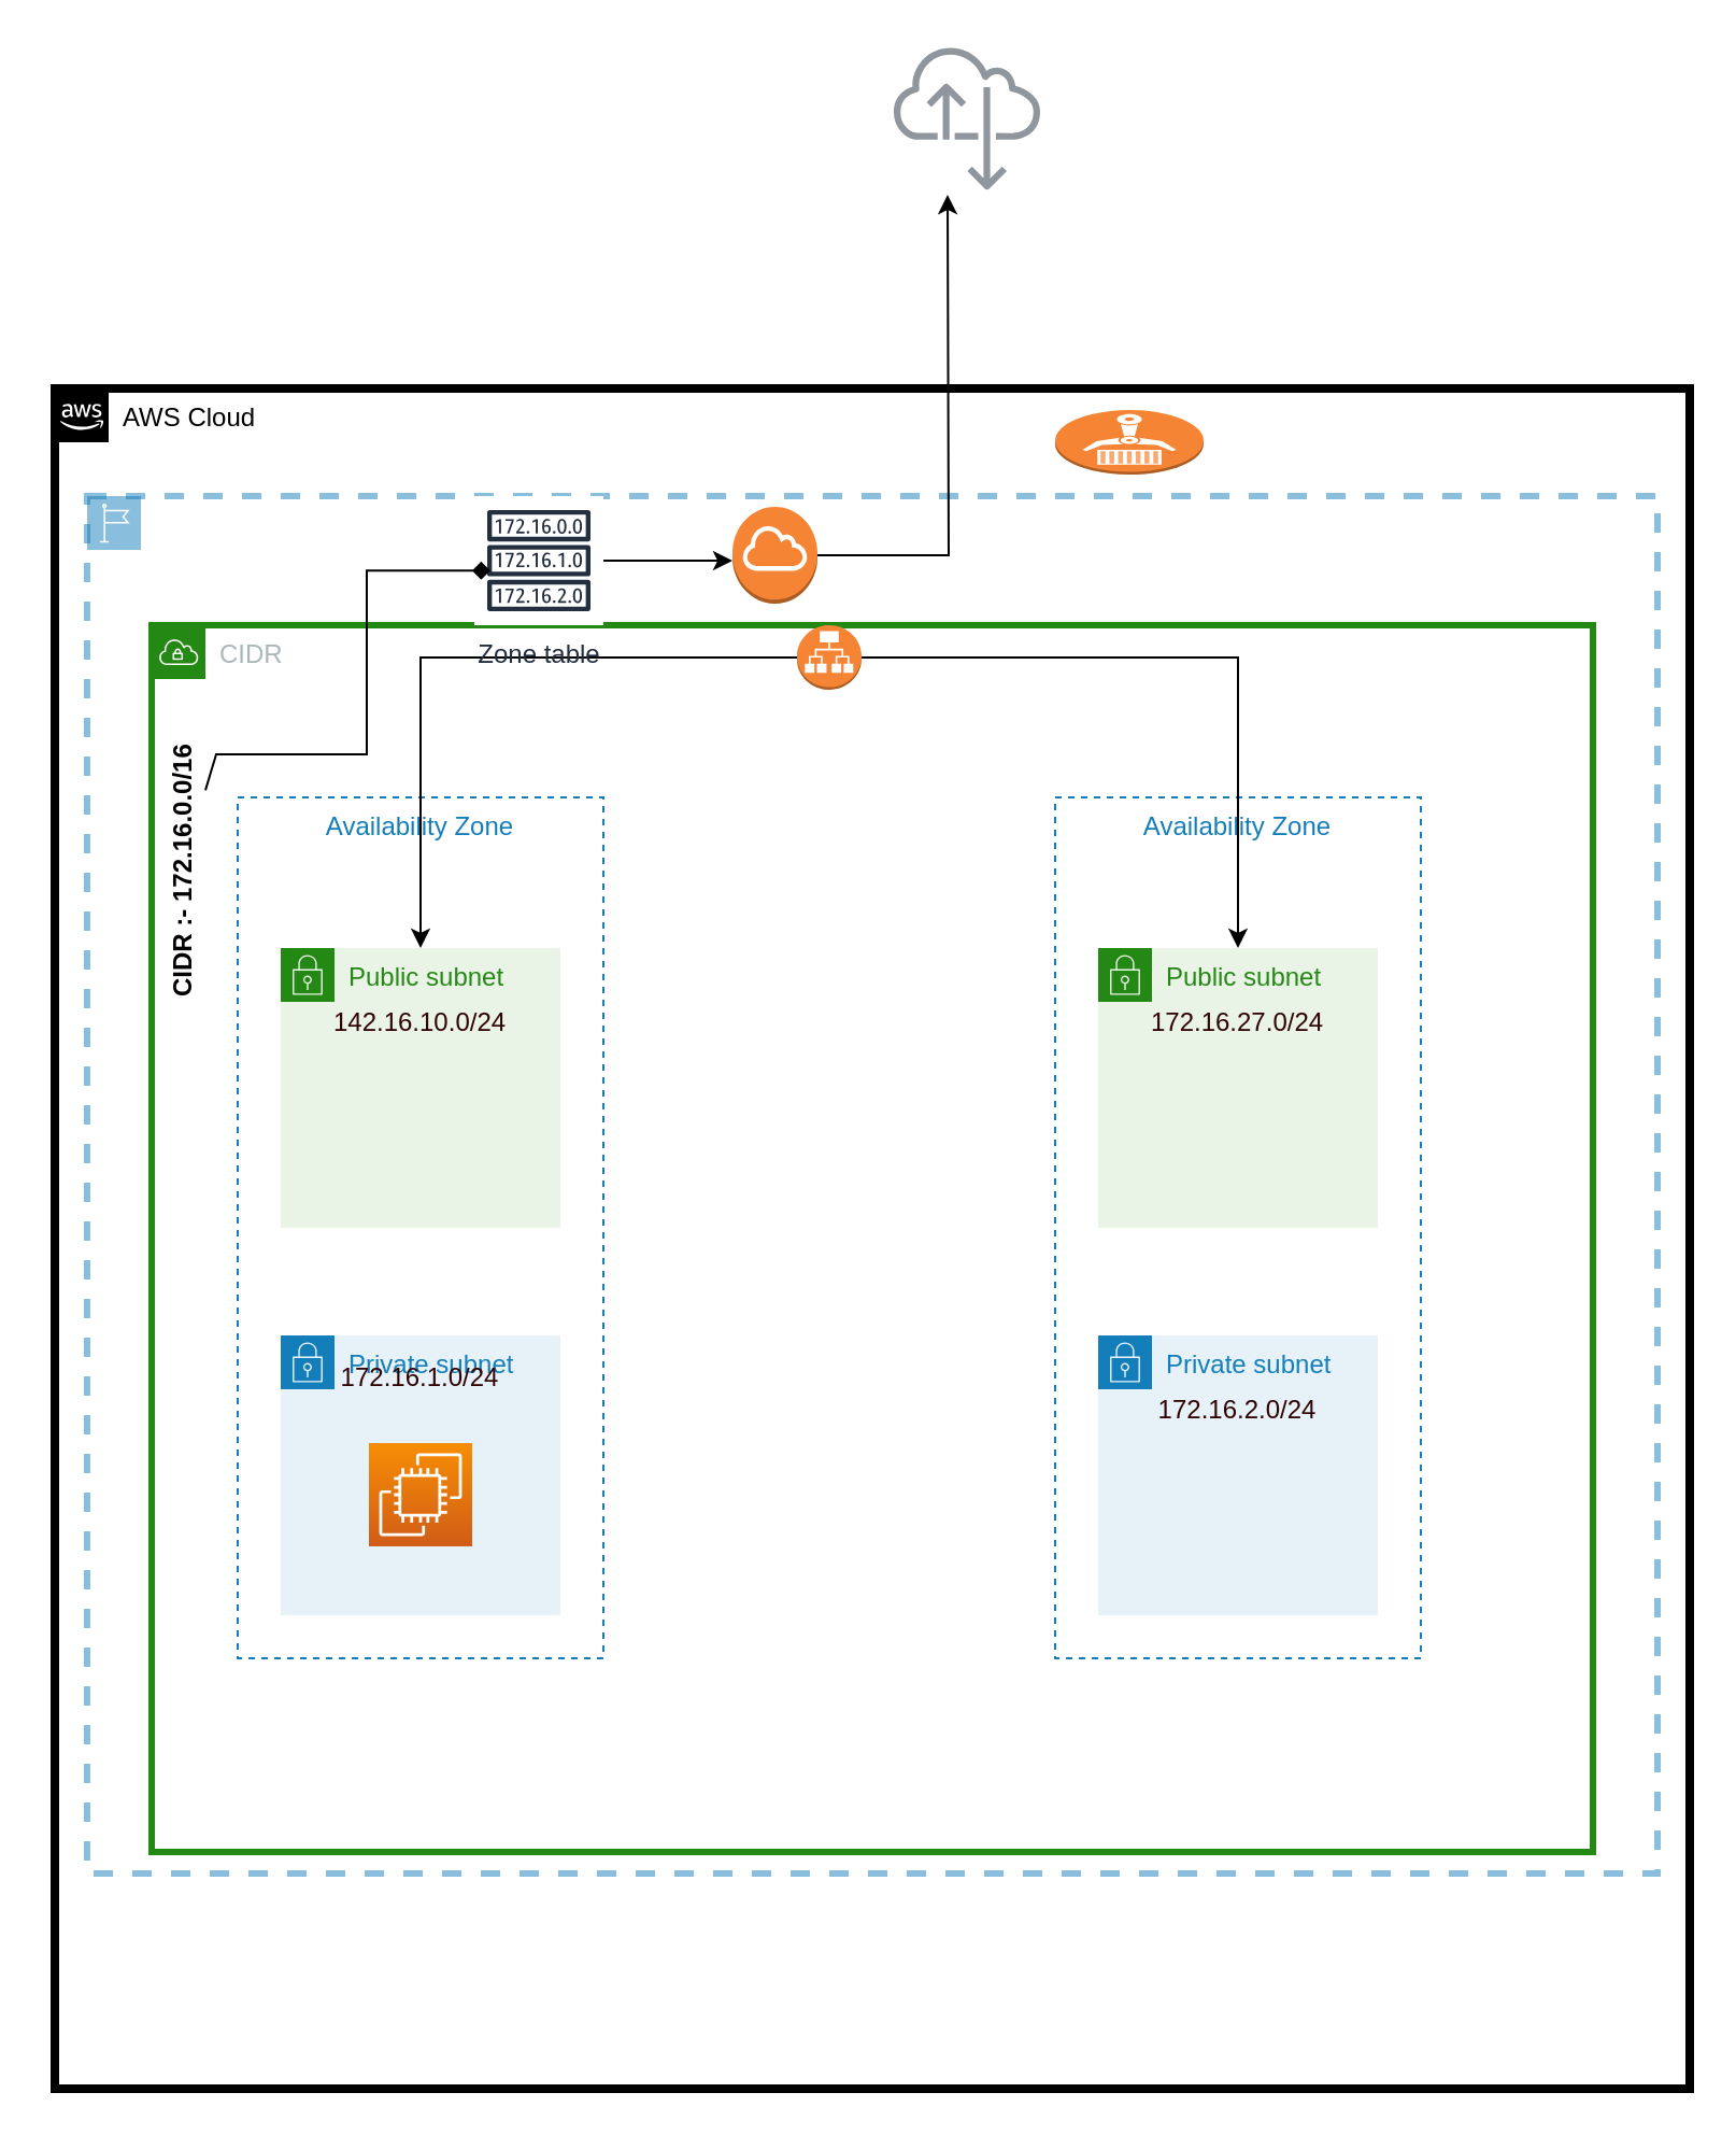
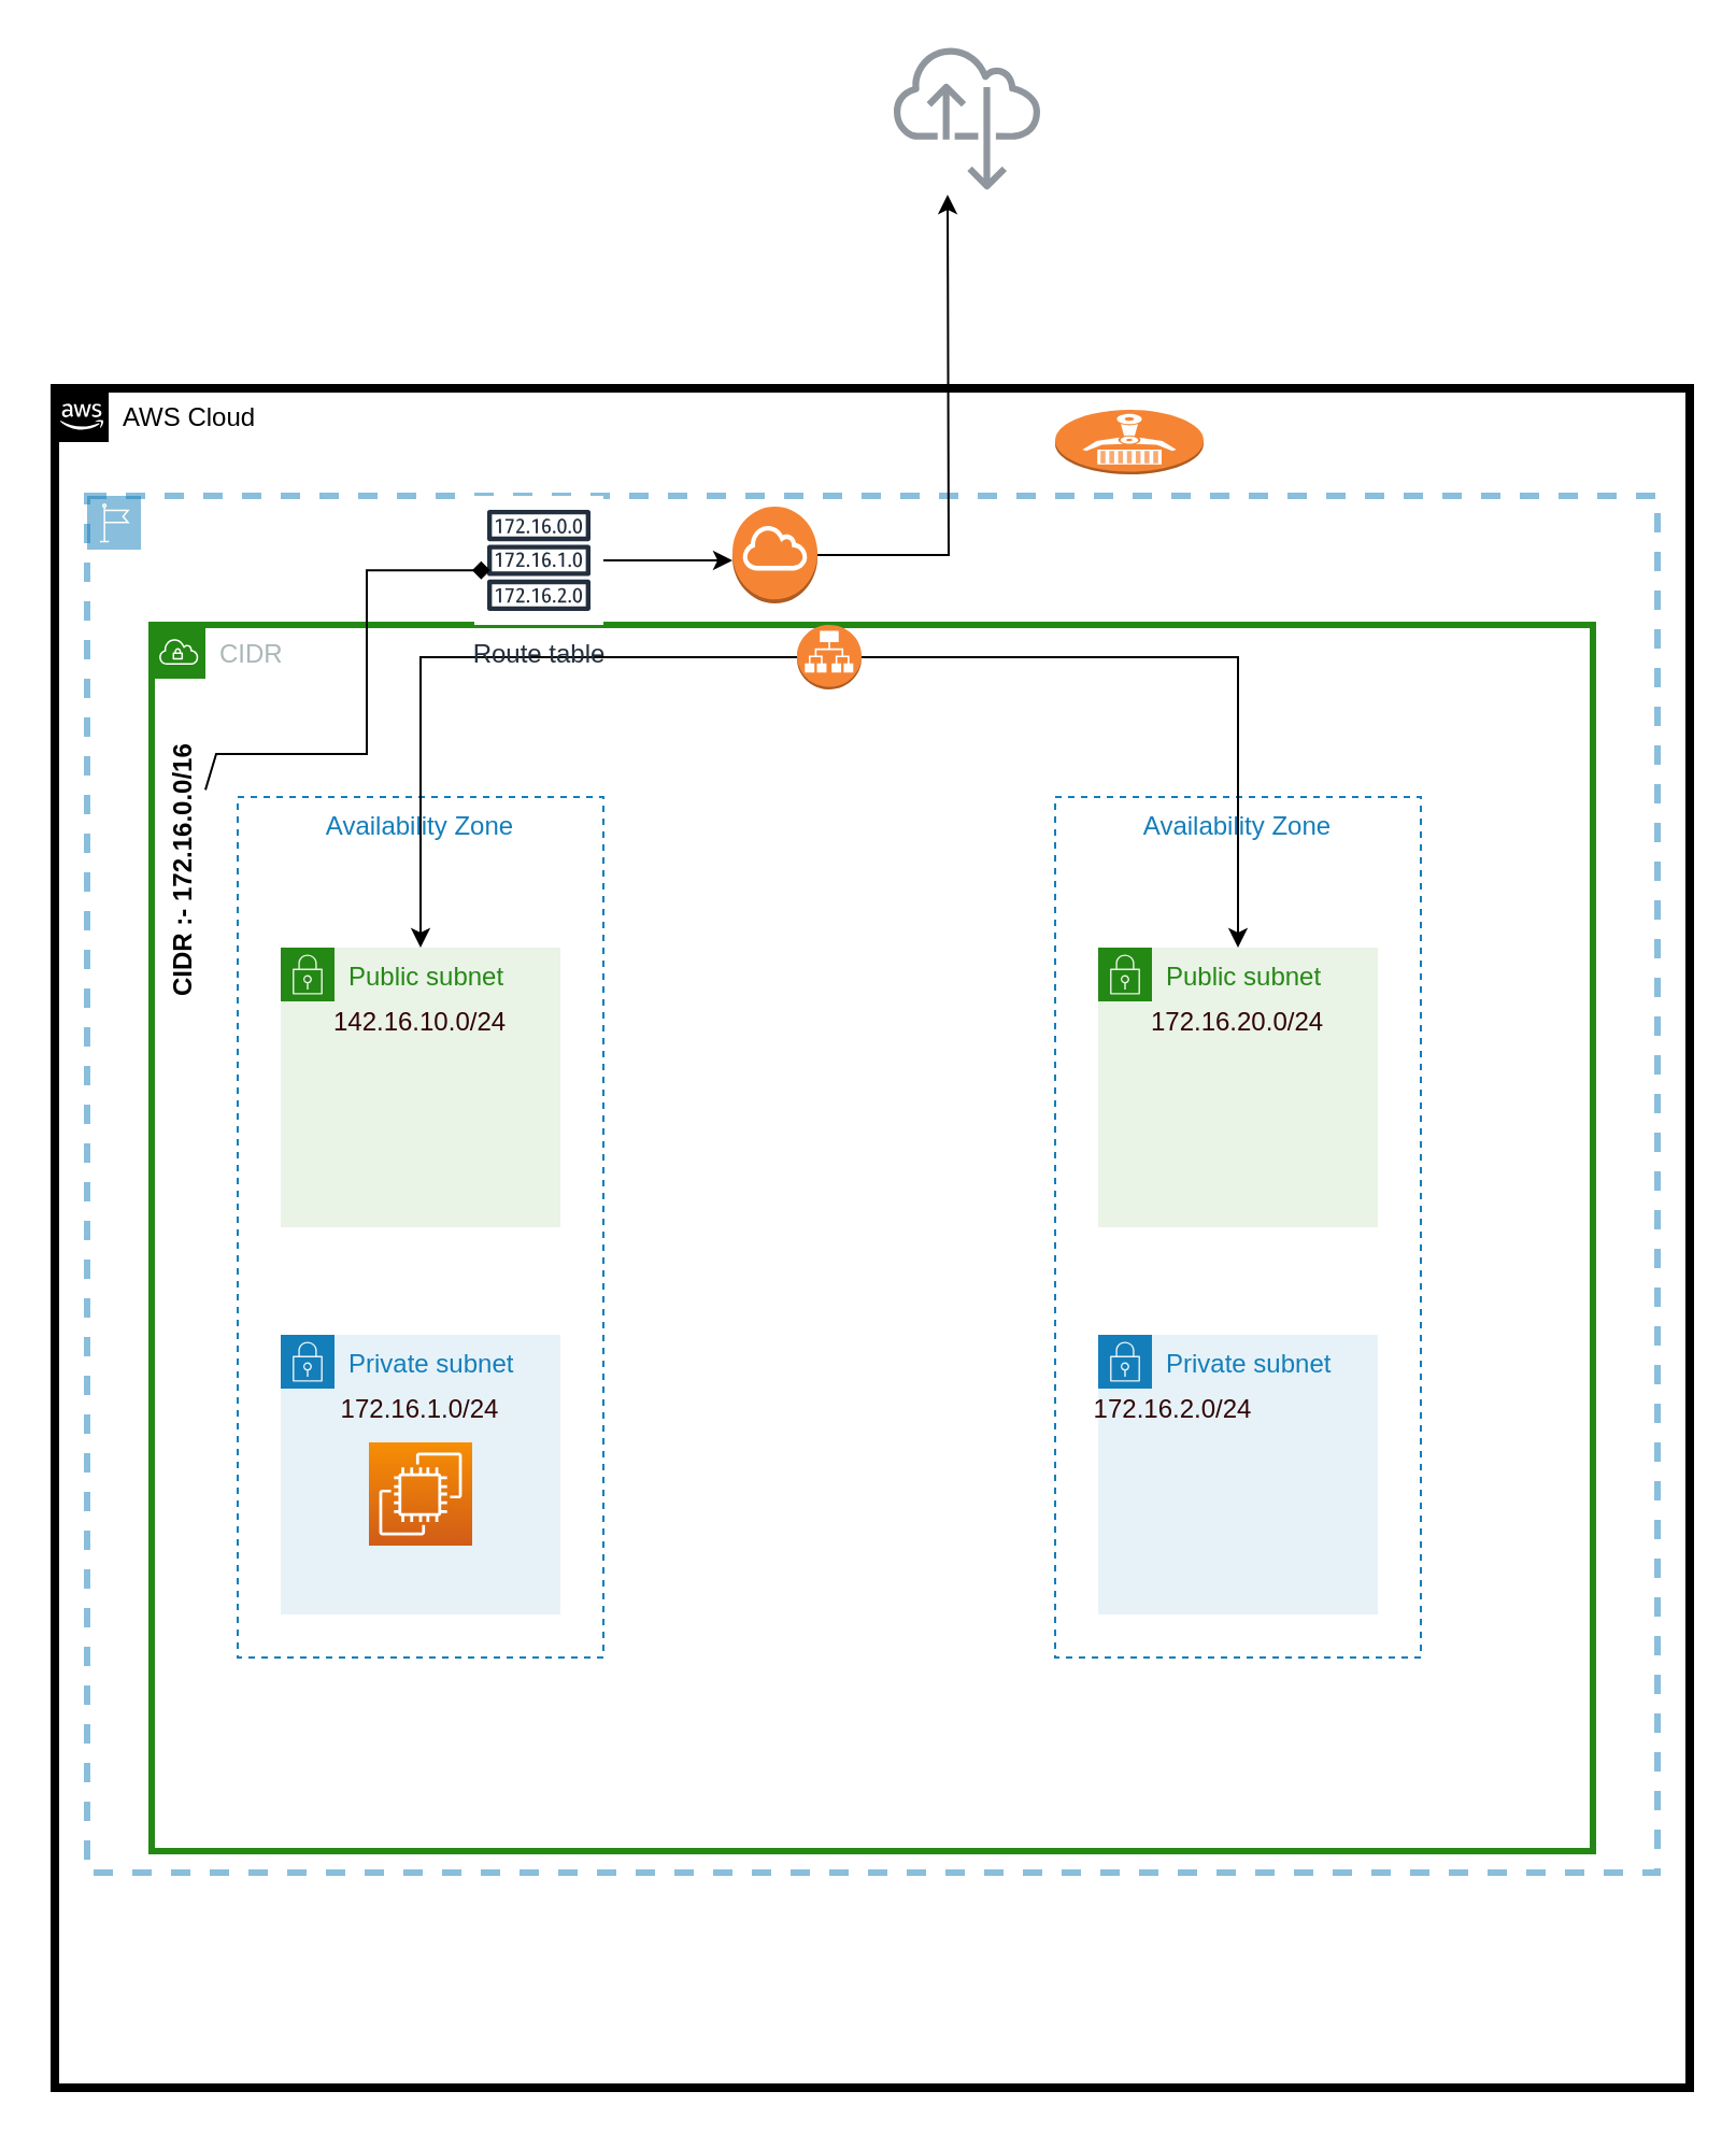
  <mxCell id="0" />
  <mxCell id="1" parent="0" />
  <mxCell id="2" value="AWS Cloud" style="points=[[0,0],[0.25,0],[0.5,0],[0.75,0],[1,0],[1,0.25],[1,0.5],[1,0.75],[1,1],[0.75,1],[0.5,1],[0.25,1],[0,1],[0,0.75],[0,0.5],[0,0.25]];outlineConnect=0;html=1;whiteSpace=wrap;fontSize=12;fontStyle=0;container=1;pointerEvents=0;collapsible=0;recursiveResize=0;shape=mxgraph.aws4.group;grIcon=mxgraph.aws4.group_aws_cloud_alt;verticalAlign=top;align=left;spacingLeft=30;dashed=0;strokeWidth=4;" vertex="1" parent="1"><mxGeometry x="25" y="180" width="760" height="790" as="geometry" /></mxCell>
  <mxCell id="3" value="" style="outlineConnect=0;dashed=0;verticalLabelPosition=bottom;verticalAlign=top;align=center;html=1;shape=mxgraph.aws3.ecr;fillColor=#F58534;gradientColor=none;" vertex="1" parent="2"><mxGeometry x="465" y="10" width="69" height="30" as="geometry" /></mxCell>
  <mxCell id="4" value="" style="points=[[0,0],[0.25,0],[0.5,0],[0.75,0],[1,0],[1,0.25],[1,0.5],[1,0.75],[1,1],[0.75,1],[0.5,1],[0.25,1],[0,1],[0,0.75],[0,0.5],[0,0.25]];outlineConnect=0;gradientColor=none;html=1;whiteSpace=wrap;fontSize=12;fontStyle=0;container=1;pointerEvents=0;collapsible=0;recursiveResize=0;shape=mxgraph.aws4.group;grIcon=mxgraph.aws4.group_region;strokeColor=#147EBA;fillColor=none;verticalAlign=top;align=left;spacingLeft=30;fontColor=#147EBA;dashed=1;opacity=50;strokeWidth=3;" vertex="1" parent="1"><mxGeometry x="40" y="230" width="730" height="640" as="geometry" /></mxCell>
  <mxCell id="5" value="CIDR" style="points=[[0,0],[0.25,0],[0.5,0],[0.75,0],[1,0],[1,0.25],[1,0.5],[1,0.75],[1,1],[0.75,1],[0.5,1],[0.25,1],[0,1],[0,0.75],[0,0.5],[0,0.25]];outlineConnect=0;gradientColor=none;html=1;whiteSpace=wrap;fontSize=12;fontStyle=0;container=1;pointerEvents=0;collapsible=0;recursiveResize=0;shape=mxgraph.aws4.group;grIcon=mxgraph.aws4.group_vpc;strokeColor=#248814;fillColor=none;verticalAlign=top;align=left;spacingLeft=30;fontColor=#AAB7B8;dashed=0;strokeWidth=3;" vertex="1" parent="4"><mxGeometry x="30" y="60" width="670" height="570" as="geometry" /></mxCell>
  <mxCell id="6" value="Availability Zone" style="fillColor=none;strokeColor=#147EBA;dashed=1;verticalAlign=top;fontStyle=0;fontColor=#147EBA;" vertex="1" parent="5"><mxGeometry x="40" y="80" width="170" height="400" as="geometry" /></mxCell>
  <mxCell id="7" value="Availability Zone" style="fillColor=none;strokeColor=#147EBA;dashed=1;verticalAlign=top;fontStyle=0;fontColor=#147EBA;" vertex="1" parent="5"><mxGeometry x="420" y="80" width="170" height="400" as="geometry" /></mxCell>
  <mxCell id="8" value="Private subnet" style="points=[[0,0],[0.25,0],[0.5,0],[0.75,0],[1,0],[1,0.25],[1,0.5],[1,0.75],[1,1],[0.75,1],[0.5,1],[0.25,1],[0,1],[0,0.75],[0,0.5],[0,0.25]];outlineConnect=0;gradientColor=none;html=1;whiteSpace=wrap;fontSize=12;fontStyle=0;container=1;pointerEvents=0;collapsible=0;recursiveResize=0;shape=mxgraph.aws4.group;grIcon=mxgraph.aws4.group_security_group;grStroke=0;strokeColor=#147EBA;fillColor=#E6F2F8;verticalAlign=top;align=left;spacingLeft=30;fontColor=#147EBA;dashed=0;" vertex="1" parent="5"><mxGeometry x="60" y="330" width="130" height="130" as="geometry" /></mxCell>
  <mxCell id="9" value="" style="sketch=0;points=[[0,0,0],[0.25,0,0],[0.5,0,0],[0.75,0,0],[1,0,0],[0,1,0],[0.25,1,0],[0.5,1,0],[0.75,1,0],[1,1,0],[0,0.25,0],[0,0.5,0],[0,0.75,0],[1,0.25,0],[1,0.5,0],[1,0.75,0]];outlineConnect=0;fontColor=#232F3E;gradientColor=#F78E04;gradientDirection=north;fillColor=#D05C17;strokeColor=#ffffff;dashed=0;verticalLabelPosition=bottom;verticalAlign=top;align=center;html=1;fontSize=12;fontStyle=0;aspect=fixed;shape=mxgraph.aws4.resourceIcon;resIcon=mxgraph.aws4.ec2;strokeWidth=3;" vertex="1" parent="8"><mxGeometry x="41" y="50" width="48" height="48" as="geometry" /></mxCell>
  <mxCell id="10" value="Private subnet" style="points=[[0,0],[0.25,0],[0.5,0],[0.75,0],[1,0],[1,0.25],[1,0.5],[1,0.75],[1,1],[0.75,1],[0.5,1],[0.25,1],[0,1],[0,0.75],[0,0.5],[0,0.25]];outlineConnect=0;gradientColor=none;html=1;whiteSpace=wrap;fontSize=12;fontStyle=0;container=1;pointerEvents=0;collapsible=0;recursiveResize=0;shape=mxgraph.aws4.group;grIcon=mxgraph.aws4.group_security_group;grStroke=0;strokeColor=#147EBA;fillColor=#E6F2F8;verticalAlign=top;align=left;spacingLeft=30;fontColor=#147EBA;dashed=0;" vertex="1" parent="5"><mxGeometry x="440" y="330" width="130" height="130" as="geometry" /></mxCell>
  <mxCell id="11" style="edgeStyle=orthogonalEdgeStyle;rounded=0;orthogonalLoop=1;jettySize=auto;html=1;" edge="1" parent="5" source="13" target="16"><mxGeometry relative="1" as="geometry"><mxPoint x="115" y="200" as="targetPoint" /></mxGeometry></mxCell>
  <mxCell id="12" style="edgeStyle=orthogonalEdgeStyle;rounded=0;orthogonalLoop=1;jettySize=auto;html=1;entryX=0.5;entryY=0;entryDx=0;entryDy=0;" edge="1" parent="5" source="13" target="15"><mxGeometry relative="1" as="geometry"><mxPoint x="515" y="200" as="targetPoint" /></mxGeometry></mxCell>
  <mxCell id="13" value="" style="outlineConnect=0;dashed=0;verticalLabelPosition=bottom;verticalAlign=top;align=center;html=1;shape=mxgraph.aws3.application_load_balancer;fillColor=#F58534;gradientColor=none;" vertex="1" parent="5"><mxGeometry x="300" width="30" height="30" as="geometry" /></mxCell>
  <mxCell id="14" value="CIDR :- 172.16.0.0/16" style="text;html=1;resizable=0;autosize=1;align=left;verticalAlign=middle;points=[];rounded=1;fontStyle=1;shadow=0;sketch=0;glass=0;rotation=270;arcSize=20;" vertex="1" parent="5"><mxGeometry x="-50" y="100" width="130" height="20" as="geometry" /></mxCell>
  <mxCell id="15" value="Public subnet" style="points=[[0,0],[0.25,0],[0.5,0],[0.75,0],[1,0],[1,0.25],[1,0.5],[1,0.75],[1,1],[0.75,1],[0.5,1],[0.25,1],[0,1],[0,0.75],[0,0.5],[0,0.25]];outlineConnect=0;gradientColor=none;html=1;whiteSpace=wrap;fontSize=12;fontStyle=0;container=1;pointerEvents=0;collapsible=0;recursiveResize=0;shape=mxgraph.aws4.group;grIcon=mxgraph.aws4.group_security_group;grStroke=0;strokeColor=#248814;fillColor=#E9F3E6;verticalAlign=top;align=left;spacingLeft=30;fontColor=#248814;dashed=0;strokeWidth=3;" vertex="1" parent="5"><mxGeometry x="440" y="150" width="130" height="130" as="geometry" /></mxCell>
  <mxCell id="16" value="Public subnet" style="points=[[0,0],[0.25,0],[0.5,0],[0.75,0],[1,0],[1,0.25],[1,0.5],[1,0.75],[1,1],[0.75,1],[0.5,1],[0.25,1],[0,1],[0,0.75],[0,0.5],[0,0.25]];outlineConnect=0;gradientColor=none;html=1;whiteSpace=wrap;fontSize=12;fontStyle=0;container=1;pointerEvents=0;collapsible=0;recursiveResize=0;shape=mxgraph.aws4.group;grIcon=mxgraph.aws4.group_security_group;grStroke=0;strokeColor=#248814;fillColor=#E9F3E6;verticalAlign=top;align=left;spacingLeft=30;fontColor=#248814;dashed=0;strokeWidth=3;" vertex="1" parent="5"><mxGeometry x="60" y="150" width="130" height="130" as="geometry" /></mxCell>
  <mxCell id="17" value="&lt;font color=&quot;#300303&quot;&gt;142.16.10.0/24&lt;/font&gt;" style="text;strokeColor=none;align=center;fillColor=none;html=1;verticalAlign=middle;whiteSpace=wrap;rounded=0;strokeWidth=3;" vertex="1" parent="16"><mxGeometry x="35" y="20" width="60" height="30" as="geometry" /></mxCell>
- <mxCell id="18" value="&lt;font color=&quot;#300303&quot;&gt;172.16.27.0/24&lt;/font&gt;" style="text;strokeColor=none;align=center;fillColor=none;html=1;verticalAlign=middle;whiteSpace=wrap;rounded=0;strokeWidth=3;" vertex="1" parent="5"><mxGeometry x="475" y="170" width="60" height="30" as="geometry" /></mxCell>
- <mxCell id="19" value="&lt;font color=&quot;#300303&quot;&gt;172.16.1.0/24&lt;/font&gt;" style="text;strokeColor=none;align=center;fillColor=none;html=1;verticalAlign=middle;whiteSpace=wrap;rounded=0;strokeWidth=3;" vertex="1" parent="5"><mxGeometry x="95" y="335" width="60" height="30" as="geometry" /></mxCell>
- <mxCell id="20" value="&lt;font color=&quot;#300303&quot;&gt;172.16.2.0/24&lt;/font&gt;" style="text;strokeColor=none;align=center;fillColor=none;html=1;verticalAlign=middle;whiteSpace=wrap;rounded=0;strokeWidth=3;" vertex="1" parent="5"><mxGeometry x="475" y="350" width="60" height="30" as="geometry" /></mxCell>
+ <mxCell id="18" value="&lt;font color=&quot;#300303&quot;&gt;172.16.20.0/24&lt;/font&gt;" style="text;strokeColor=none;align=center;fillColor=none;html=1;verticalAlign=middle;whiteSpace=wrap;rounded=0;strokeWidth=3;" vertex="1" parent="5"><mxGeometry x="475" y="170" width="60" height="30" as="geometry" /></mxCell>
+ <mxCell id="19" value="&lt;font color=&quot;#300303&quot;&gt;172.16.1.0/24&lt;/font&gt;" style="text;strokeColor=none;align=center;fillColor=none;html=1;verticalAlign=middle;whiteSpace=wrap;rounded=0;strokeWidth=3;" vertex="1" parent="5"><mxGeometry x="95" y="350" width="60" height="30" as="geometry" /></mxCell>
+ <mxCell id="20" value="&lt;font color=&quot;#300303&quot;&gt;172.16.2.0/24&lt;/font&gt;" style="text;strokeColor=none;align=center;fillColor=none;html=1;verticalAlign=middle;whiteSpace=wrap;rounded=0;strokeWidth=3;" vertex="1" parent="5"><mxGeometry x="445" y="350" width="60" height="30" as="geometry" /></mxCell>
  <mxCell id="21" value="" style="edgeStyle=orthogonalEdgeStyle;rounded=0;orthogonalLoop=1;jettySize=auto;html=1;" edge="1" parent="4" source="22" target="24"><mxGeometry relative="1" as="geometry"><Array as="points"><mxPoint x="270" y="30" /><mxPoint x="270" y="30" /></Array></mxGeometry></mxCell>
- <mxCell id="22" value="Zone table" style="sketch=0;outlineConnect=0;fontColor=#232F3E;gradientColor=none;strokeColor=#232F3E;fillColor=#ffffff;dashed=0;verticalLabelPosition=bottom;verticalAlign=top;align=center;html=1;fontSize=12;fontStyle=0;aspect=fixed;shape=mxgraph.aws4.resourceIcon;resIcon=mxgraph.aws4.route_table;" vertex="1" parent="4"><mxGeometry x="180" width="60" height="60" as="geometry" /></mxCell>
+ <mxCell id="22" value="Route table" style="sketch=0;outlineConnect=0;fontColor=#232F3E;gradientColor=none;strokeColor=#232F3E;fillColor=#ffffff;dashed=0;verticalLabelPosition=bottom;verticalAlign=top;align=center;html=1;fontSize=12;fontStyle=0;aspect=fixed;shape=mxgraph.aws4.resourceIcon;resIcon=mxgraph.aws4.route_table;" vertex="1" parent="4"><mxGeometry x="180" width="60" height="60" as="geometry" /></mxCell>
  <mxCell id="23" style="edgeStyle=orthogonalEdgeStyle;rounded=0;orthogonalLoop=1;jettySize=auto;html=1;entryX=0.123;entryY=0.577;entryDx=0;entryDy=0;entryPerimeter=0;endArrow=diamond;" edge="1" parent="4" source="14" target="22"><mxGeometry relative="1" as="geometry"><Array as="points"><mxPoint x="60" y="120" /><mxPoint x="130" y="120" /><mxPoint x="130" y="35" /></Array></mxGeometry></mxCell>
  <mxCell id="24" value="" style="outlineConnect=0;dashed=0;verticalLabelPosition=bottom;verticalAlign=top;align=center;html=1;shape=mxgraph.aws3.internet_gateway;fillColor=#F58534;gradientColor=none;rounded=1;shadow=0;glass=0;sketch=0;" vertex="1" parent="4"><mxGeometry x="300" y="5" width="39.5" height="45" as="geometry" /></mxCell>
  <mxCell id="25" style="edgeStyle=orthogonalEdgeStyle;rounded=0;orthogonalLoop=1;jettySize=auto;html=1;" edge="1" parent="1" source="24"><mxGeometry relative="1" as="geometry"><mxPoint x="440" y="90" as="targetPoint" /></mxGeometry></mxCell>
  <mxCell id="26" value="" style="sketch=0;outlineConnect=0;fontColor=#232F3E;gradientColor=none;fillColor=#232F3D;strokeColor=none;dashed=0;verticalLabelPosition=bottom;verticalAlign=top;align=center;html=1;fontSize=12;fontStyle=0;aspect=fixed;pointerEvents=1;shape=mxgraph.aws4.internet_alt22;rounded=1;shadow=0;glass=0;opacity=50;" vertex="1" parent="1"><mxGeometry x="415" y="20" width="68" height="68" as="geometry" /></mxCell>
